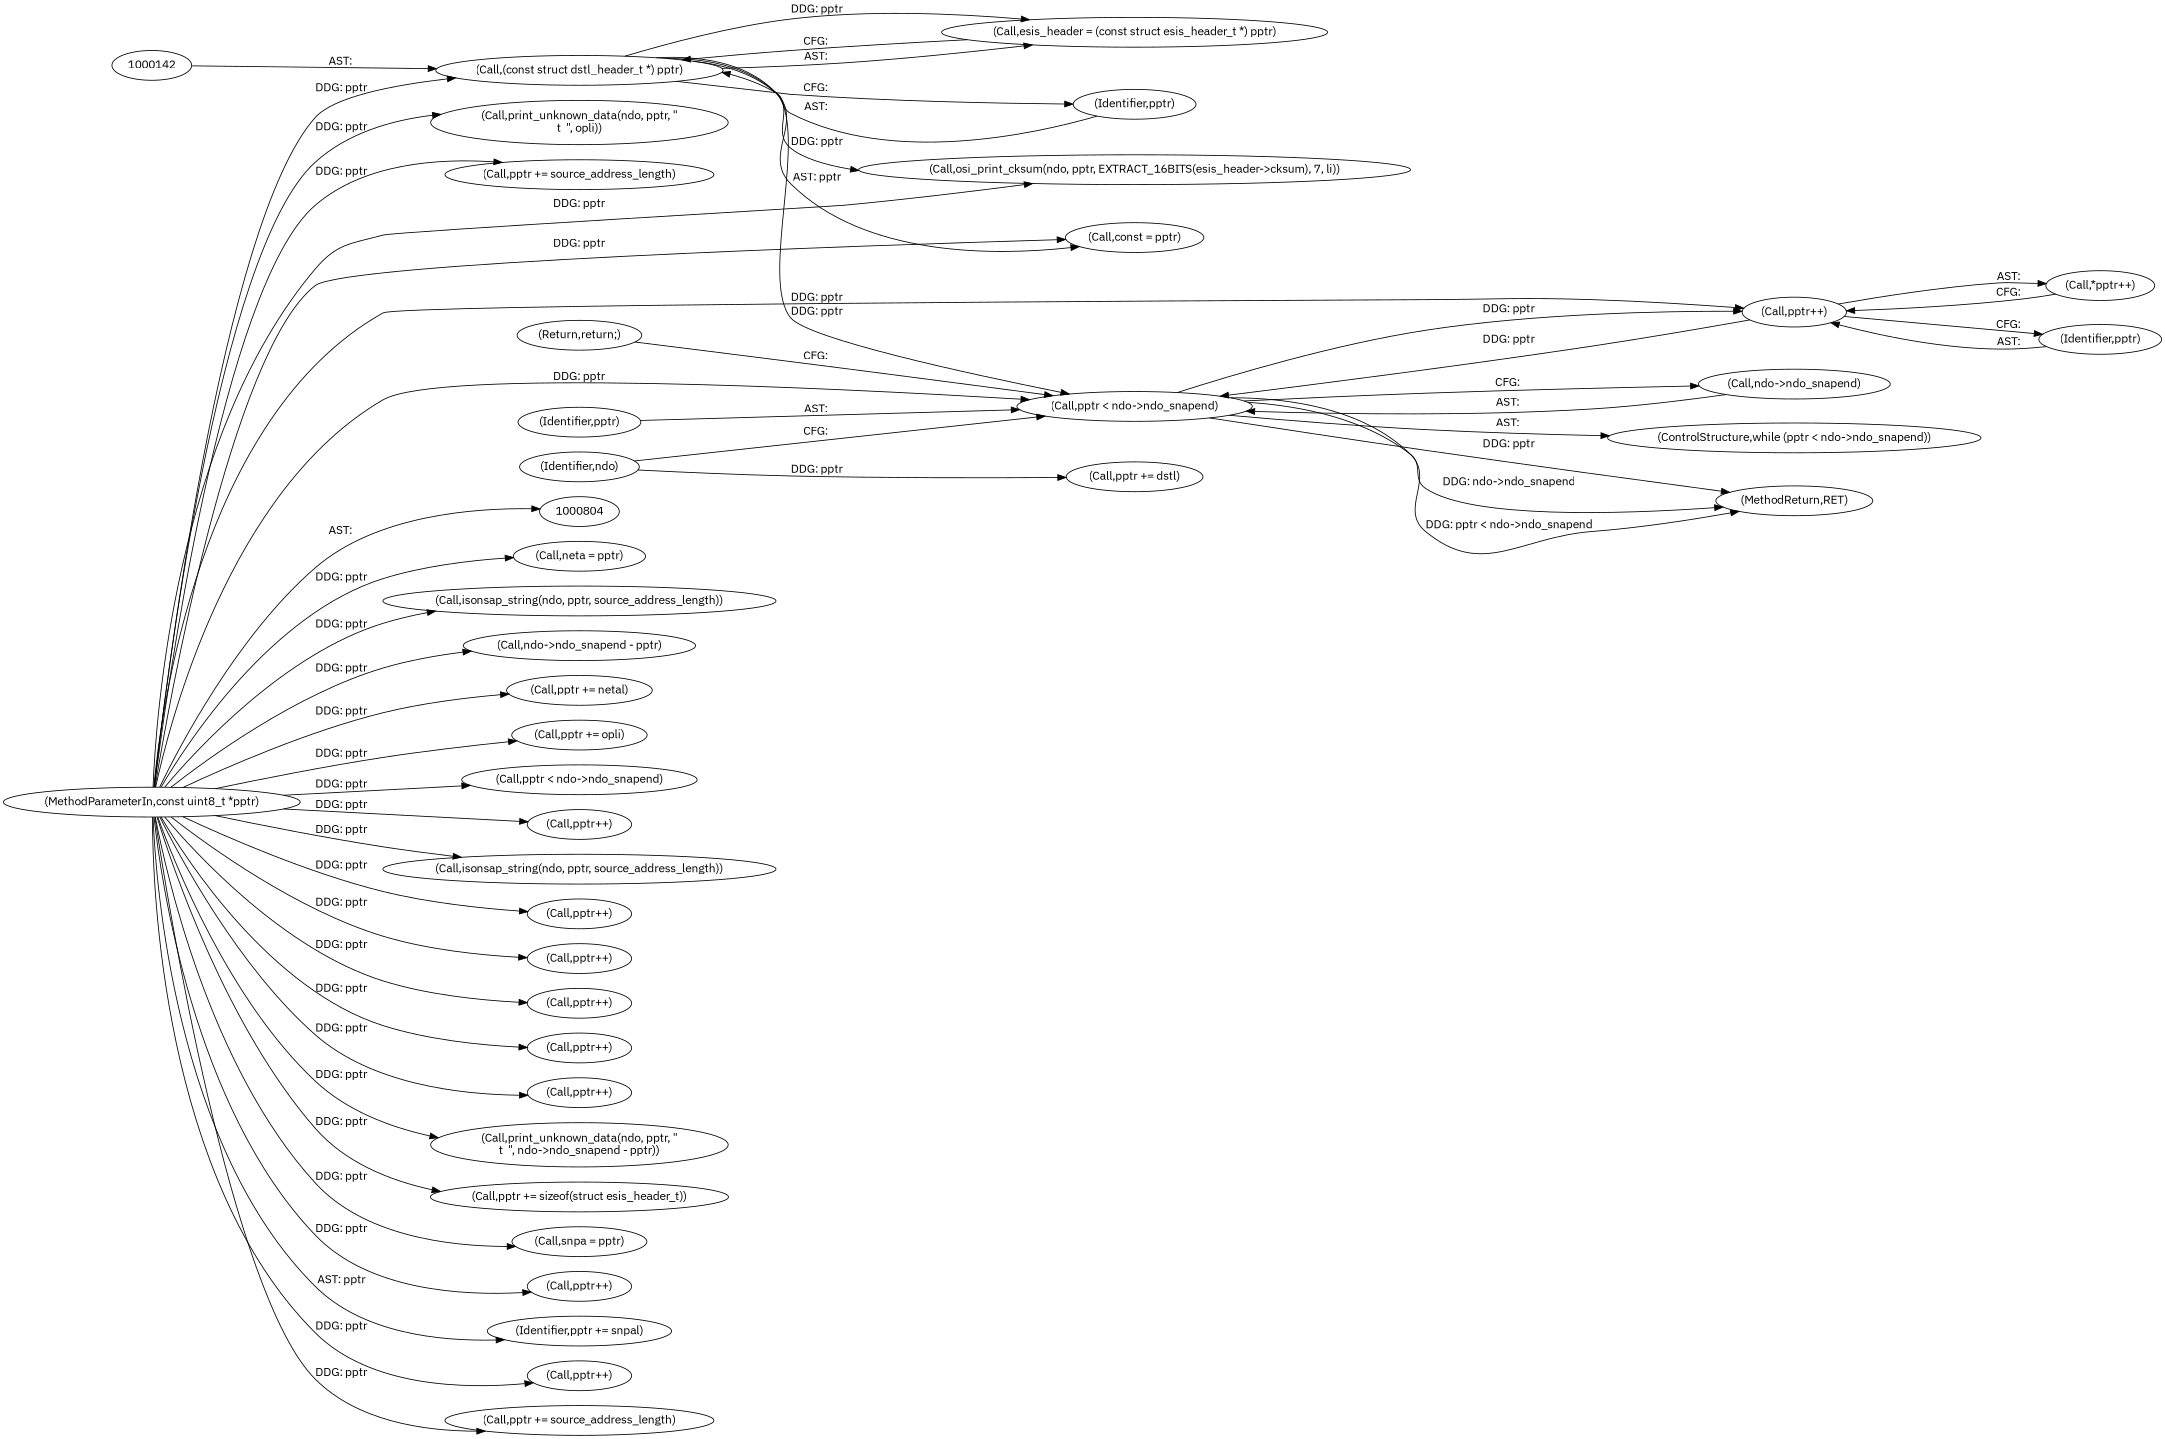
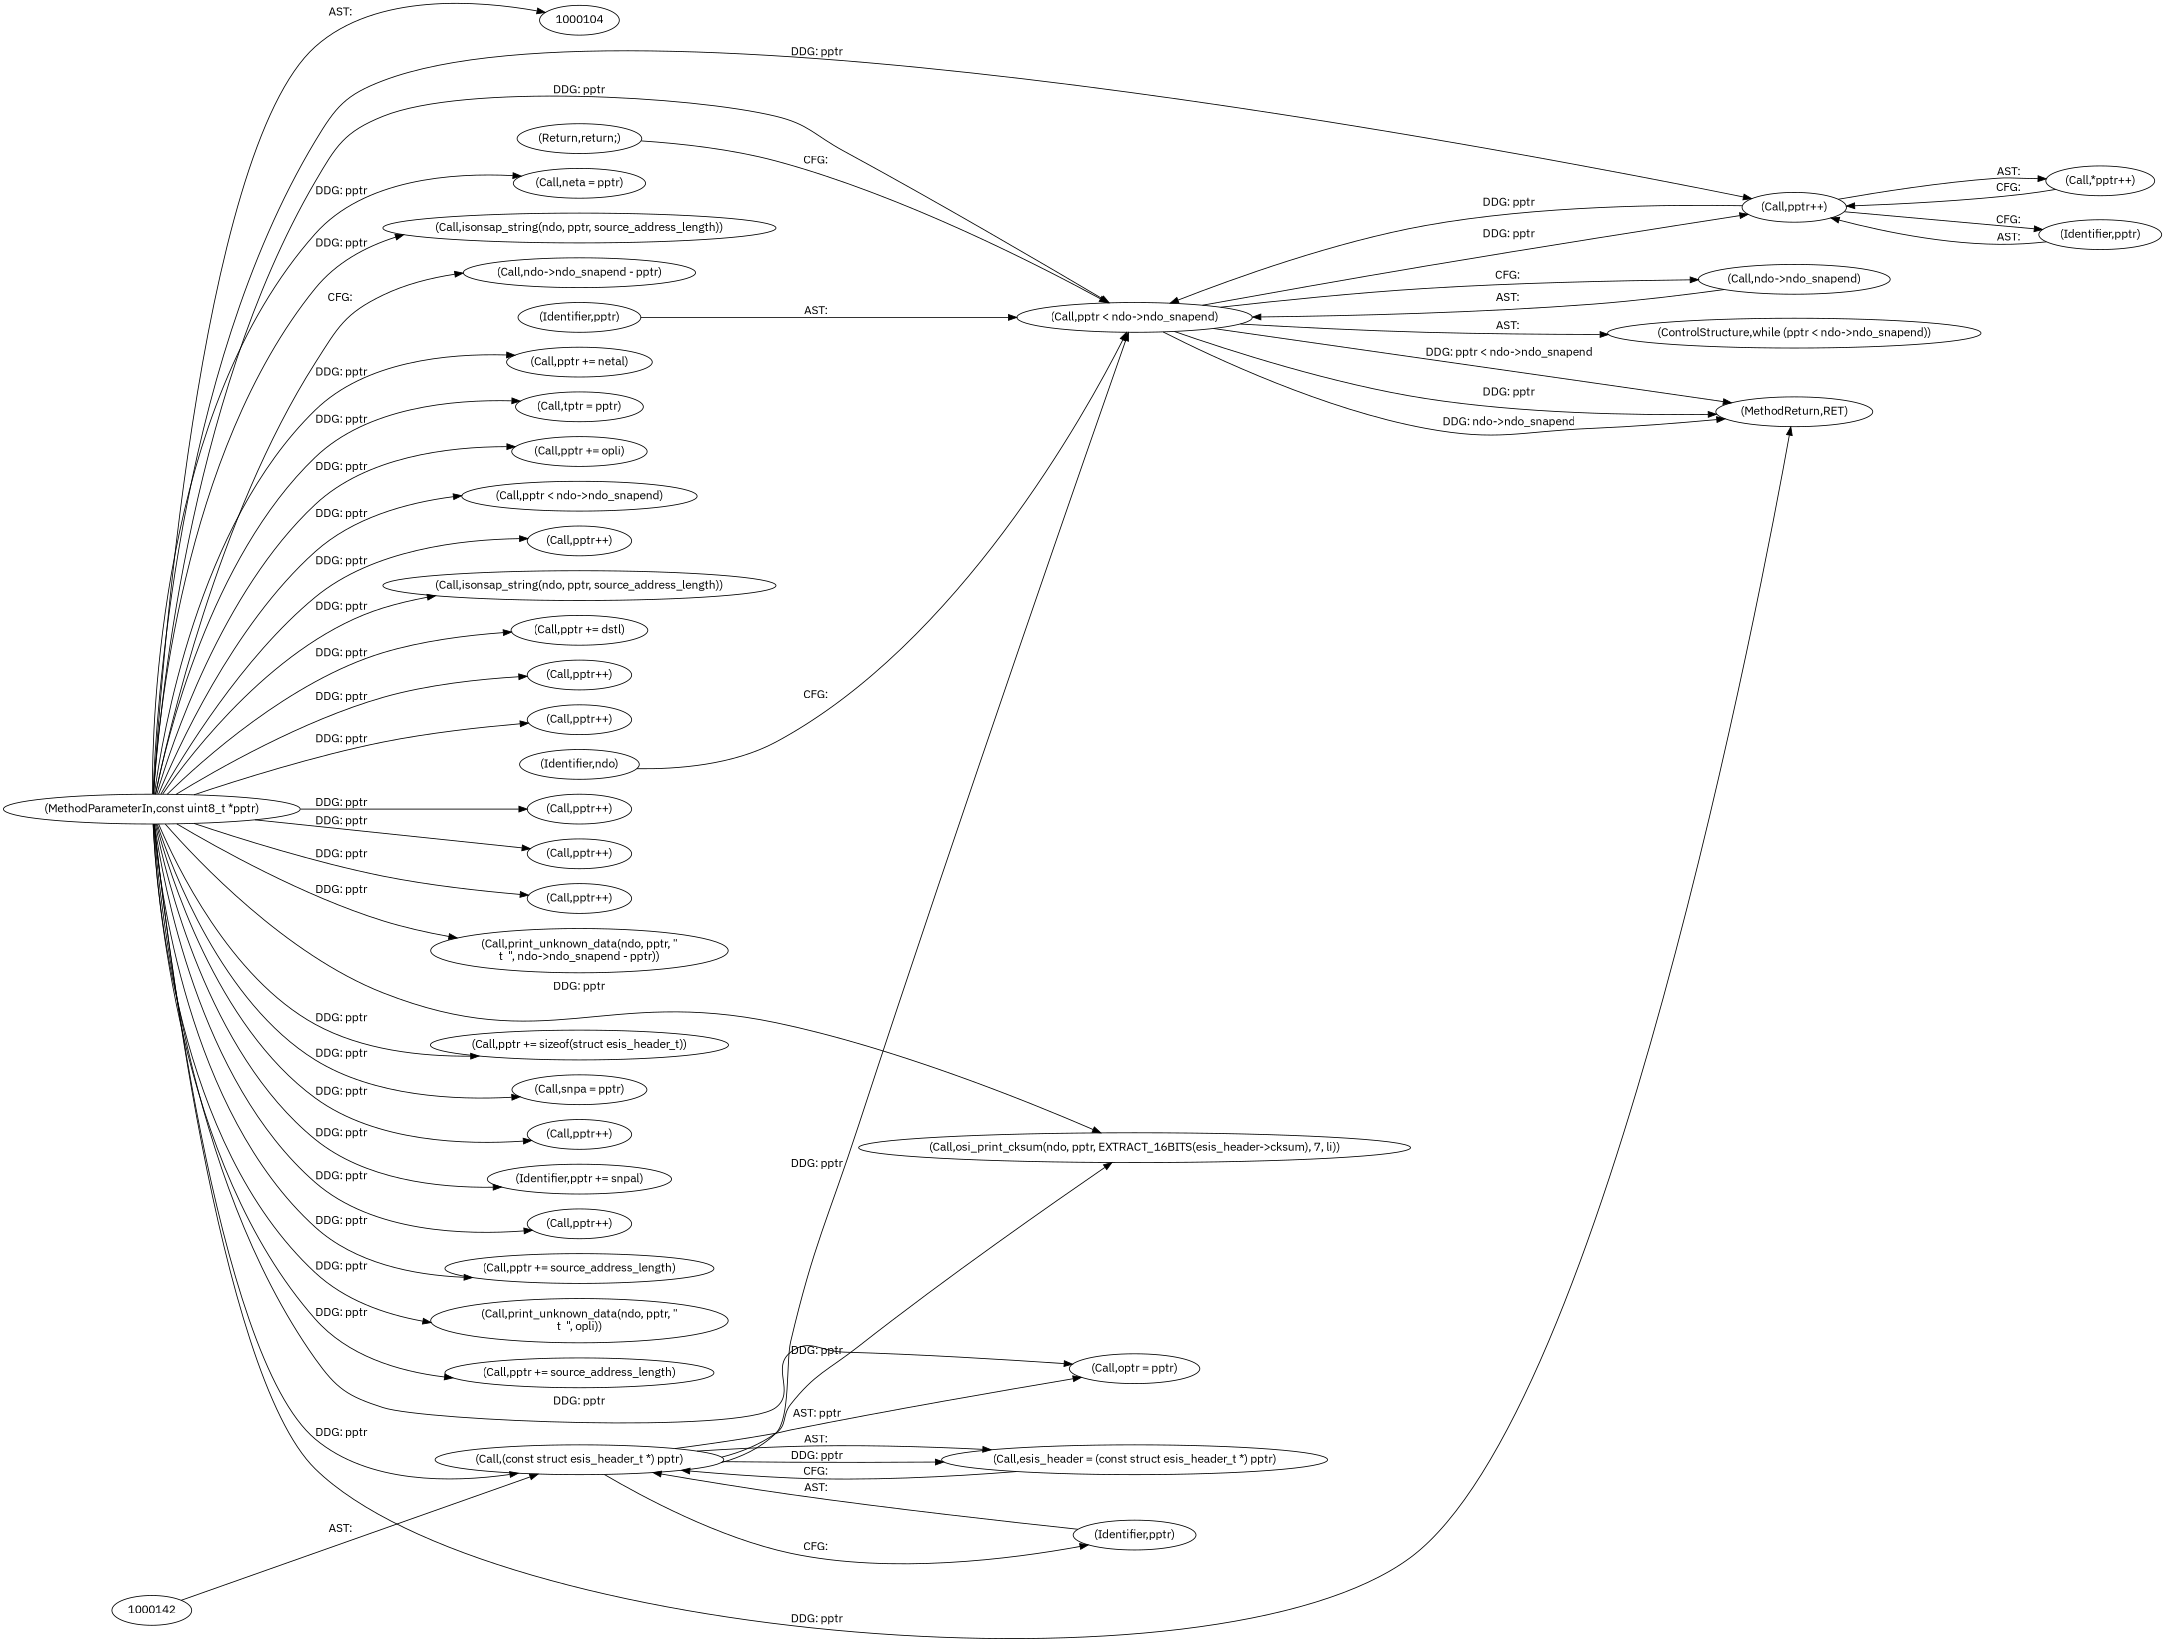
  digraph {
    fontname="IBM Plex Sans"
    rankdir=LR
    node [fontname="IBM Plex Sans"]
    edge [fontname="IBM Plex Sans"]
    n1 [label="(Call,pptr < ndo->ndo_snapend)"]
    n2 [label="(Call,pptr++)"]
    n3 [label="(Call,ndo->ndo_snapend)"]
    n4 [label="(ControlStructure,while (pptr < ndo->ndo_snapend))"]
    n5 [label="(MethodReturn,RET)"]
    n6 [label="(Call,*pptr++)"]
    n7 [label="(Identifier,pptr)"]
    n8 [label="(MethodParameterIn,const uint8_t *pptr)"]
-   n9 [label="(Call,(const struct dstl_header_t *) pptr)"]
+   n9 [label="(Call,(const struct esis_header_t *) pptr)"]
    n10 [label="(Call,neta = pptr)"]
    n11 [label="(Call,isonsap_string(ndo, pptr, source_address_length))"]
    n12 [label="(Call,ndo->ndo_snapend - pptr)"]
    n13 [label="(Call,osi_print_cksum(ndo, pptr, EXTRACT_16BITS(esis_header->cksum), 7, li))"]
    n14 [label="(Call,pptr += netal)"]
+   n15 [label="(Call,tptr = pptr)"]
    n16 [label="(Call,pptr += opli)"]
    n17 [label="(Call,pptr < ndo->ndo_snapend)"]
    n18 [label="(Call,pptr++)"]
    n19 [label="(Call,isonsap_string(ndo, pptr, source_address_length))"]
    n20 [label="(Call,pptr += dstl)"]
    n21 [label="(Call,pptr++)"]
    n22 [label="(Call,pptr++)"]
    n23 [label="(Call,pptr++)"]
    n24 [label="(Call,pptr++)"]
    n25 [label="(Call,pptr++)"]
    n26 [label="(Call,print_unknown_data(ndo, pptr, \"\n\t  \", ndo->ndo_snapend - pptr))"]
-   n27 [label="(Call,const = pptr)"]
+   n27 [label="(Call,optr = pptr)"]
    n28 [label="(Call,pptr += sizeof(struct esis_header_t))"]
    n29 [label="(Call,snpa = pptr)"]
    n30 [label="(Call,pptr++)"]
    n31 [label="(Identifier,pptr += snpal)"]
    n32 [label="(Call,pptr++)"]
    n33 [label="(Call,pptr += source_address_length)"]
    n34 [label="(Call,print_unknown_data(ndo, pptr, \"\n\t  \", opli))"]
    n35 [label="(Call,pptr += source_address_length)"]
-   1000104 [label=1000804]
+   1000104
    n37 [label="(Call,esis_header = (const struct esis_header_t *) pptr)"]
    n38 [label="(Identifier,pptr)"]
    n39 [label="(Identifier,pptr)"]
    n40 [label="(Identifier,ndo)"]
    n41 [label="(Return,return;)"]
    1000142
    n1 -> n2 [label="DDG: pptr"]
    n1 -> n3 [label="CFG: "]
    n1 -> n4 [label="AST: "]
    n1 -> n5 [label="DDG: pptr < ndo->ndo_snapend"]
    n1 -> n5 [label="DDG: pptr"]
    n1 -> n5 [label="DDG: ndo->ndo_snapend"]
    n2 -> n1 [label="DDG: pptr"]
    n2 -> n6 [label="AST: "]
    n2 -> n7 [label="CFG: "]
    n3 -> n1 [label="AST: "]
    n6 -> n2 [label="CFG: "]
    n7 -> n2 [label="AST: "]
    n8 -> n1 [label="DDG: pptr"]
    n8 -> n2 [label="DDG: pptr"]
+   n8 -> n5 [label="DDG: pptr"]
    n8 -> n9 [label="DDG: pptr"]
    n8 -> n10 [label="DDG: pptr"]
    n8 -> n11 [label="DDG: pptr"]
-   n8 -> n12 [label="DDG: pptr"]
+   n8 -> n12 [label="CFG: "]
    n8 -> n13 [label="DDG: pptr"]
    n8 -> n14 [label="DDG: pptr"]
+   n8 -> n15 [label="DDG: pptr"]
    n8 -> n16 [label="DDG: pptr"]
    n8 -> n17 [label="DDG: pptr"]
    n8 -> n18 [label="DDG: pptr"]
    n8 -> n19 [label="DDG: pptr"]
-   n40 -> n20 [label="DDG: pptr"]
+   n8 -> n20 [label="DDG: pptr"]
    n8 -> n21 [label="DDG: pptr"]
    n8 -> n22 [label="DDG: pptr"]
    n8 -> n23 [label="DDG: pptr"]
    n8 -> n24 [label="DDG: pptr"]
    n8 -> n25 [label="DDG: pptr"]
    n8 -> n26 [label="DDG: pptr"]
    n8 -> n27 [label="DDG: pptr"]
    n8 -> n28 [label="DDG: pptr"]
    n8 -> n29 [label="DDG: pptr"]
    n8 -> n30 [label="DDG: pptr"]
-   n8 -> n31 [label="AST: pptr"]
+   n8 -> n31 [label="DDG: pptr"]
    n8 -> n32 [label="DDG: pptr"]
    n8 -> n33 [label="DDG: pptr"]
    n8 -> n34 [label="DDG: pptr"]
    n8 -> n35 [label="DDG: pptr"]
    n8 -> 1000104 [label="AST: "]
    n9 -> n1 [label="DDG: pptr"]
    n9 -> n13 [label="DDG: pptr"]
    n9 -> n27 [label="AST: pptr"]
    n9 -> n37 [label="AST: "]
    n9 -> n37 [label="DDG: pptr"]
    n9 -> n38 [label="CFG: "]
    n37 -> n9 [label="CFG: "]
    n38 -> n9 [label="AST: "]
    n39 -> n1 [label="AST: "]
    n40 -> n1 [label="CFG: "]
    n41 -> n1 [label="CFG: "]
    1000142 -> n9 [label="AST: "]
  }
